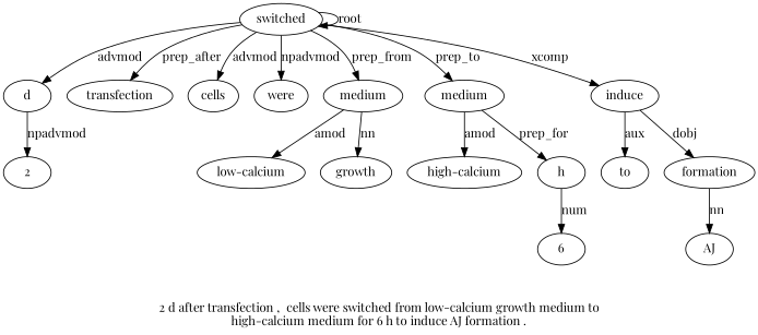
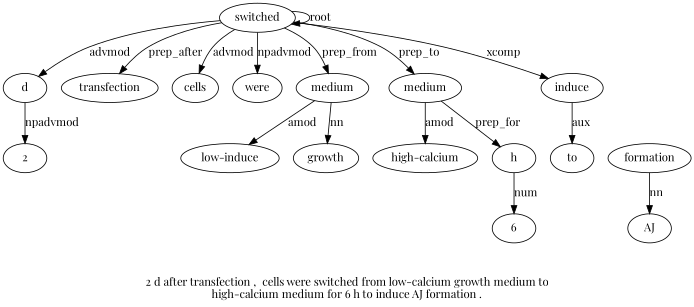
  digraph {
    fontname="Playfair Display"
    label="2 d after transfection ,  cells were switched from low-calcium growth medium to\nhigh-calcium medium for 6 h to induce AJ formation ."
    node [fillcolor=white fontname="Playfair Display" style=filled]
    edge [fontname="Playfair Display"]
    n1 [label=d]
    n2 [label=2]
    n3 [label=switched]
    n4 [label=transfection]
    n5 [label=cells]
    n6 [label=were]
    n7 [label=medium]
    n8 [label=medium]
    n9 [label=induce]
-   n10 [label="low-calcium"]
+   n10 [label="low-induce"]
    n11 [label=growth]
    n12 [label="high-calcium"]
    n13 [label=h]
    n14 [label=to]
    n15 [label=formation]
    n16 [label=6]
    n17 [label=AJ]
    n1 -> n2 [label=npadvmod]
    n3 -> n1 [label=advmod]
    n3 -> n3 [label=root]
    n3 -> n4 [label=prep_after]
    n3 -> n5 [label=advmod]
    n3 -> n6 [label=npadvmod]
    n3 -> n7 [label=prep_from]
    n3 -> n8 [label=prep_to]
    n3 -> n9 [label=xcomp]
    n7 -> n10 [label=amod]
    n7 -> n11 [label=nn]
    n8 -> n12 [label=amod]
    n8 -> n13 [label=prep_for]
    n9 -> n14 [label=aux]
-   n9 -> n15 [label=dobj]
    n13 -> n16 [label=num]
    n15 -> n17 [label=nn]
  }
